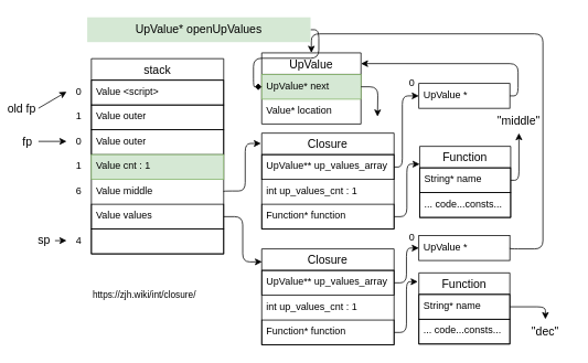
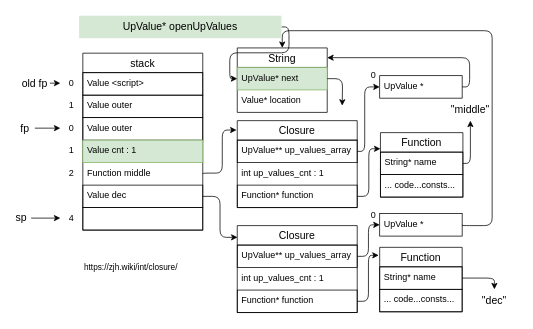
  <mxCell id="0" />
  <mxCell id="1" parent="0" />
  <mxCell id="2" value="stack" style="swimlane;fontStyle=0;childLayout=stackLayout;horizontal=1;startSize=26;horizontalStack=0;resizeParent=1;resizeParentMax=0;resizeLast=0;collapsible=0;marginBottom=0;align=center;fontSize=14;expand=1;treeFolding=0;noLabel=0;allowArrows=1;dropTarget=1;" parent="1" vertex="1"><mxGeometry x="110" y="70" width="160" height="236" as="geometry"><mxRectangle x="200" y="220" width="60" height="30" as="alternateBounds" /></mxGeometry></mxCell>
  <mxCell id="3" value="Value &lt;script&gt;" style="text;strokeColor=default;fillColor=none;spacingLeft=4;spacingRight=4;overflow=hidden;rotatable=0;points=[[0,0.5],[1,0.5]];portConstraint=eastwest;fontSize=12;expand=0;" parent="2" vertex="1"><mxGeometry y="26" width="160" height="30" as="geometry" /></mxCell>
  <mxCell id="4" value="Value outer" style="text;strokeColor=default;fillColor=none;spacingLeft=4;spacingRight=4;overflow=hidden;rotatable=0;points=[[0,0.5],[1,0.5]];portConstraint=eastwest;fontSize=12;expand=0;" parent="2" vertex="1"><mxGeometry y="56" width="160" height="30" as="geometry" /></mxCell>
  <mxCell id="5" value="Value outer" style="text;strokeColor=default;fillColor=none;spacingLeft=4;spacingRight=4;overflow=hidden;rotatable=0;points=[[0,0.5],[1,0.5]];portConstraint=eastwest;fontSize=12;expand=0;" parent="2" vertex="1"><mxGeometry y="86" width="160" height="30" as="geometry" /></mxCell>
  <mxCell id="6" value="Value cnt : 1" style="text;spacingLeft=4;spacingRight=4;overflow=hidden;rotatable=0;points=[[0,0.5],[1,0.5]];portConstraint=eastwest;fontSize=12;expand=0;strokeColor=#82b366;fillColor=#d5e8d4;" parent="2" vertex="1"><mxGeometry y="116" width="160" height="30" as="geometry" /></mxCell>
- <mxCell id="7" value="Value middle" style="text;strokeColor=none;fillColor=none;spacingLeft=4;spacingRight=4;overflow=hidden;rotatable=0;points=[[0,0.5],[1,0.5]];portConstraint=eastwest;fontSize=12;expand=0;" parent="2" vertex="1"><mxGeometry y="146" width="160" height="30" as="geometry" /></mxCell>
- <mxCell id="8" value="Value values" style="text;strokeColor=default;fillColor=none;spacingLeft=4;spacingRight=4;overflow=hidden;rotatable=0;points=[[0,0.5],[1,0.5]];portConstraint=eastwest;fontSize=12;expand=0;" parent="2" vertex="1"><mxGeometry y="176" width="160" height="30" as="geometry" /></mxCell>
+ <mxCell id="7" value="Function middle" style="text;strokeColor=none;fillColor=none;spacingLeft=4;spacingRight=4;overflow=hidden;rotatable=0;points=[[0,0.5],[1,0.5]];portConstraint=eastwest;fontSize=12;expand=0;" parent="2" vertex="1"><mxGeometry y="146" width="160" height="30" as="geometry" /></mxCell>
+ <mxCell id="8" value="Value dec" style="text;strokeColor=default;fillColor=none;spacingLeft=4;spacingRight=4;overflow=hidden;rotatable=0;points=[[0,0.5],[1,0.5]];portConstraint=eastwest;fontSize=12;expand=0;" parent="2" vertex="1"><mxGeometry y="176" width="160" height="30" as="geometry" /></mxCell>
  <mxCell id="9" value="" style="text;strokeColor=default;fillColor=none;spacingLeft=4;spacingRight=4;overflow=hidden;rotatable=0;points=[[0,0.5],[1,0.5]];portConstraint=eastwest;fontSize=12;expand=0;" parent="2" vertex="1"><mxGeometry y="206" width="160" height="30" as="geometry" /></mxCell>
  <mxCell id="10" value="Closure" style="swimlane;fontStyle=0;childLayout=stackLayout;horizontal=1;startSize=26;horizontalStack=0;resizeParent=1;resizeParentMax=0;resizeLast=0;collapsible=0;marginBottom=0;align=center;fontSize=14;expand=1;treeFolding=0;noLabel=0;allowArrows=1;dropTarget=1;" parent="1" vertex="1"><mxGeometry x="316" y="160" width="160" height="116" as="geometry"><mxRectangle x="200" y="220" width="60" height="30" as="alternateBounds" /></mxGeometry></mxCell>
  <mxCell id="11" value="UpValue** up_values_array" style="text;spacingLeft=4;spacingRight=4;overflow=hidden;rotatable=0;points=[[0,0.5],[1,0.5]];portConstraint=eastwest;fontSize=12;expand=0;strokeColor=default;" parent="10" vertex="1"><mxGeometry y="26" width="160" height="30" as="geometry" /></mxCell>
  <mxCell id="12" value="int up_values_cnt : 1" style="text;spacingLeft=4;spacingRight=4;overflow=hidden;rotatable=0;points=[[0,0.5],[1,0.5]];portConstraint=eastwest;fontSize=12;expand=0;" parent="10" vertex="1"><mxGeometry y="56" width="160" height="30" as="geometry" /></mxCell>
  <mxCell id="13" value="Function* function" style="text;strokeColor=default;fillColor=none;spacingLeft=4;spacingRight=4;overflow=hidden;rotatable=0;points=[[0,0.5],[1,0.5]];portConstraint=eastwest;fontSize=12;expand=0;" parent="10" vertex="1"><mxGeometry y="86" width="160" height="30" as="geometry" /></mxCell>
  <mxCell id="14" value="Function" style="swimlane;fontStyle=0;childLayout=stackLayout;horizontal=1;startSize=26;horizontalStack=0;resizeParent=1;resizeParentMax=0;resizeLast=0;collapsible=0;marginBottom=0;align=center;fontSize=14;expand=1;treeFolding=0;noLabel=0;allowArrows=1;dropTarget=1;" parent="1" vertex="1"><mxGeometry x="507" y="176" width="110" height="86" as="geometry"><mxRectangle x="200" y="220" width="60" height="30" as="alternateBounds" /></mxGeometry></mxCell>
  <mxCell id="15" value="String* name" style="text;strokeColor=default;fillColor=none;spacingLeft=4;spacingRight=4;overflow=hidden;rotatable=0;points=[[0,0.5],[1,0.5]];portConstraint=eastwest;fontSize=12;expand=0;" parent="14" vertex="1"><mxGeometry y="26" width="110" height="30" as="geometry" /></mxCell>
  <mxCell id="16" value="... code...consts..." style="text;strokeColor=default;fillColor=none;spacingLeft=4;spacingRight=4;overflow=hidden;rotatable=0;points=[[0,0.5],[1,0.5]];portConstraint=eastwest;fontSize=12;expand=0;" parent="14" vertex="1"><mxGeometry y="56" width="110" height="30" as="geometry" /></mxCell>
  <mxCell id="17" style="edgeStyle=orthogonalEdgeStyle;html=1;exitX=1;exitY=0.5;exitDx=0;exitDy=0;entryX=1;entryY=0.151;entryDx=0;entryDy=0;entryPerimeter=0;fontSize=14;" edge="1" parent="1" source="18" target="19"><mxGeometry relative="1" as="geometry" /></mxCell>
  <mxCell id="18" value="UpValue *" style="text;spacingLeft=4;spacingRight=4;overflow=hidden;rotatable=0;points=[[0,0.5],[1,0.5]];portConstraint=eastwest;fontSize=12;expand=0;strokeColor=default;" parent="1" vertex="1"><mxGeometry x="506" y="100" width="110" height="30" as="geometry" /></mxCell>
- <mxCell id="19" value="UpValue" style="swimlane;fontStyle=0;childLayout=stackLayout;horizontal=1;startSize=26;horizontalStack=0;resizeParent=1;resizeParentMax=0;resizeLast=0;collapsible=0;marginBottom=0;align=center;fontSize=14;expand=1;treeFolding=0;noLabel=0;allowArrows=1;dropTarget=1;" parent="1" vertex="1"><mxGeometry x="316" y="63" width="120" height="86" as="geometry"><mxRectangle x="200" y="220" width="60" height="30" as="alternateBounds" /></mxGeometry></mxCell>
+ <mxCell id="19" value="String" style="swimlane;fontStyle=0;childLayout=stackLayout;horizontal=1;startSize=26;horizontalStack=0;resizeParent=1;resizeParentMax=0;resizeLast=0;collapsible=0;marginBottom=0;align=center;fontSize=14;expand=1;treeFolding=0;noLabel=0;allowArrows=1;dropTarget=1;" parent="1" vertex="1"><mxGeometry x="316" y="63" width="120" height="86" as="geometry"><mxRectangle x="200" y="220" width="60" height="30" as="alternateBounds" /></mxGeometry></mxCell>
  <mxCell id="20" value="UpValue* next" style="text;spacingLeft=4;spacingRight=4;overflow=hidden;rotatable=0;points=[[0,0.5],[1,0.5]];portConstraint=eastwest;fontSize=12;expand=0;fillColor=#d5e8d4;strokeColor=#82b366;" parent="19" vertex="1"><mxGeometry y="26" width="120" height="30" as="geometry" /></mxCell>
  <mxCell id="21" value="Value* location" style="text;spacingLeft=4;spacingRight=4;overflow=hidden;rotatable=0;points=[[0,0.5],[1,0.5]];portConstraint=eastwest;fontSize=12;expand=0;" vertex="1" parent="19"><mxGeometry y="56" width="120" height="30" as="geometry" /></mxCell>
  <mxCell id="22" style="edgeStyle=none;html=1;exitX=1;exitY=0.5;exitDx=0;exitDy=0;entryX=0;entryY=0.5;entryDx=0;entryDy=0;" parent="1" source="23" target="32" edge="1"><mxGeometry relative="1" as="geometry" /></mxCell>
  <mxCell id="23" value="&lt;font style=&quot;font-size: 14px;&quot;&gt;fp&lt;/font&gt;" style="text;html=1;strokeColor=none;fillColor=none;align=center;verticalAlign=middle;whiteSpace=wrap;rounded=0;" parent="1" vertex="1"><mxGeometry x="20" y="155" width="26" height="30" as="geometry" /></mxCell>
  <mxCell id="24" style="edgeStyle=orthogonalEdgeStyle;html=1;exitX=1;exitY=0.5;exitDx=0;exitDy=0;entryX=0;entryY=0.5;entryDx=0;entryDy=0;fontSize=14;elbow=vertical;" parent="1" source="11" target="18" edge="1"><mxGeometry relative="1" as="geometry"><Array as="points"><mxPoint x="486" y="201" /><mxPoint x="486" y="115" /></Array></mxGeometry></mxCell>
  <mxCell id="25" style="edgeStyle=orthogonalEdgeStyle;html=1;exitX=1;exitY=0.5;exitDx=0;exitDy=0;entryX=-0.006;entryY=0.108;entryDx=0;entryDy=0;entryPerimeter=0;fontSize=14;elbow=vertical;" parent="1" source="7" target="10" edge="1"><mxGeometry relative="1" as="geometry"><Array as="points"><mxPoint x="270" y="230" /><mxPoint x="296" y="230" /><mxPoint x="296" y="173" /></Array></mxGeometry></mxCell>
  <mxCell id="26" value="&quot;middle&quot;" style="text;html=1;strokeColor=none;fillColor=none;align=center;verticalAlign=middle;whiteSpace=wrap;rounded=0;fontSize=14;" parent="1" vertex="1"><mxGeometry x="597" y="130" width="60" height="30" as="geometry" /></mxCell>
  <mxCell id="27" value="&lt;font style=&quot;font-size: 11px;&quot;&gt;https://zjh.wiki/int/closure/&lt;/font&gt;" style="text;whiteSpace=wrap;html=1;fontSize=14;" parent="1" vertex="1"><mxGeometry x="110" y="340" width="150" height="24" as="geometry" /></mxCell>
  <mxCell id="28" style="edgeStyle=orthogonalEdgeStyle;html=1;exitX=1;exitY=0.5;exitDx=0;exitDy=0;entryX=0;entryY=0.25;entryDx=0;entryDy=0;fontSize=10;elbow=vertical;" parent="1" source="13" target="14" edge="1"><mxGeometry relative="1" as="geometry" /></mxCell>
  <mxCell id="29" value="0" style="text;html=1;strokeColor=none;fillColor=none;align=center;verticalAlign=middle;whiteSpace=wrap;rounded=0;" parent="1" vertex="1"><mxGeometry x="483" y="90" width="30" height="20" as="geometry" /></mxCell>
  <mxCell id="30" value="0" style="text;html=1;strokeColor=none;fillColor=none;align=center;verticalAlign=middle;whiteSpace=wrap;rounded=0;" parent="1" vertex="1"><mxGeometry x="80" y="100" width="30" height="20" as="geometry" /></mxCell>
  <mxCell id="31" value="1" style="text;html=1;strokeColor=none;fillColor=none;align=center;verticalAlign=middle;whiteSpace=wrap;rounded=0;" parent="1" vertex="1"><mxGeometry x="80" y="130" width="30" height="20" as="geometry" /></mxCell>
  <mxCell id="32" value="0" style="text;html=1;strokeColor=none;fillColor=none;align=center;verticalAlign=middle;whiteSpace=wrap;rounded=0;" parent="1" vertex="1"><mxGeometry x="80" y="160" width="30" height="20" as="geometry" /></mxCell>
  <mxCell id="33" value="1" style="text;html=1;strokeColor=none;fillColor=none;align=center;verticalAlign=middle;whiteSpace=wrap;rounded=0;" parent="1" vertex="1"><mxGeometry x="80" y="190" width="30" height="20" as="geometry" /></mxCell>
- <mxCell id="34" value="6" style="text;html=1;strokeColor=none;fillColor=none;align=center;verticalAlign=middle;whiteSpace=wrap;rounded=0;" parent="1" vertex="1"><mxGeometry x="80" y="220" width="30" height="20" as="geometry" /></mxCell>
+ <mxCell id="34" value="2" style="text;html=1;strokeColor=none;fillColor=none;align=center;verticalAlign=middle;whiteSpace=wrap;rounded=0;" parent="1" vertex="1"><mxGeometry x="80" y="220" width="30" height="20" as="geometry" /></mxCell>
  <mxCell id="35" style="edgeStyle=none;html=1;exitX=1;exitY=0.5;exitDx=0;exitDy=0;entryX=0;entryY=0.5;entryDx=0;entryDy=0;" parent="1" source="36" edge="1"><mxGeometry relative="1" as="geometry"><mxPoint x="80" y="290" as="targetPoint" /></mxGeometry></mxCell>
- <mxCell id="36" value="&lt;font style=&quot;font-size: 14px;&quot;&gt;sp&lt;/font&gt;" style="text;html=1;strokeColor=none;fillColor=none;align=center;verticalAlign=middle;whiteSpace=wrap;rounded=0;" parent="1" vertex="1"><mxGeometry x="40" y="276" width="26" height="28" as="geometry" /></mxCell>
+ <mxCell id="36" value="&lt;font style=&quot;font-size: 14px;&quot;&gt;sp&lt;/font&gt;" style="text;html=1;strokeColor=none;fillColor=none;align=center;verticalAlign=middle;whiteSpace=wrap;rounded=0;" parent="1" vertex="1"><mxGeometry x="15" y="276" width="26" height="28" as="geometry" /></mxCell>
  <mxCell id="37" style="edgeStyle=none;html=1;exitX=1;exitY=0.5;exitDx=0;exitDy=0;entryX=0;entryY=0.5;entryDx=0;entryDy=0;" parent="1" source="38" edge="1"><mxGeometry relative="1" as="geometry"><mxPoint x="80" y="110" as="targetPoint" /></mxGeometry></mxCell>
- <mxCell id="38" value="&lt;font style=&quot;font-size: 14px;&quot;&gt;old fp&lt;/font&gt;" style="text;html=1;strokeColor=none;fillColor=none;align=center;verticalAlign=middle;whiteSpace=wrap;rounded=0;" parent="1" vertex="1"><mxGeometry x="6" y="115" width="40" height="30" as="geometry" /></mxCell>
+ <mxCell id="38" value="&lt;font style=&quot;font-size: 14px;&quot;&gt;old fp&lt;/font&gt;" style="text;html=1;strokeColor=none;fillColor=none;align=center;verticalAlign=middle;whiteSpace=wrap;rounded=0;" parent="1" vertex="1"><mxGeometry x="26" y="95" width="40" height="30" as="geometry" /></mxCell>
  <mxCell id="39" value="4" style="text;html=1;strokeColor=none;fillColor=none;align=center;verticalAlign=middle;whiteSpace=wrap;rounded=0;" parent="1" vertex="1"><mxGeometry x="80" y="280" width="30" height="20" as="geometry" /></mxCell>
  <mxCell id="40" style="edgeStyle=orthogonalEdgeStyle;html=1;exitX=1;exitY=0.5;exitDx=0;exitDy=0;entryX=0.5;entryY=1;entryDx=0;entryDy=0;" parent="1" source="15" target="26" edge="1"><mxGeometry relative="1" as="geometry" /></mxCell>
  <mxCell id="41" value="Closure" style="swimlane;fontStyle=0;childLayout=stackLayout;horizontal=1;startSize=26;horizontalStack=0;resizeParent=1;resizeParentMax=0;resizeLast=0;collapsible=0;marginBottom=0;align=center;fontSize=14;expand=1;treeFolding=0;noLabel=0;allowArrows=1;dropTarget=1;" parent="1" vertex="1"><mxGeometry x="316" y="300" width="160" height="116" as="geometry"><mxRectangle x="200" y="220" width="60" height="30" as="alternateBounds" /></mxGeometry></mxCell>
  <mxCell id="42" value="UpValue** up_values_array" style="text;spacingLeft=4;spacingRight=4;overflow=hidden;rotatable=0;points=[[0,0.5],[1,0.5]];portConstraint=eastwest;fontSize=12;expand=0;strokeColor=default;" parent="41" vertex="1"><mxGeometry y="26" width="160" height="30" as="geometry" /></mxCell>
  <mxCell id="43" value="int up_values_cnt : 1" style="text;spacingLeft=4;spacingRight=4;overflow=hidden;rotatable=0;points=[[0,0.5],[1,0.5]];portConstraint=eastwest;fontSize=12;expand=0;" parent="41" vertex="1"><mxGeometry y="56" width="160" height="30" as="geometry" /></mxCell>
  <mxCell id="44" value="Function* function" style="text;strokeColor=default;fillColor=none;spacingLeft=4;spacingRight=4;overflow=hidden;rotatable=0;points=[[0,0.5],[1,0.5]];portConstraint=eastwest;fontSize=12;expand=0;" parent="41" vertex="1"><mxGeometry y="86" width="160" height="30" as="geometry" /></mxCell>
  <mxCell id="45" value="Function" style="swimlane;fontStyle=0;childLayout=stackLayout;horizontal=1;startSize=26;horizontalStack=0;resizeParent=1;resizeParentMax=0;resizeLast=0;collapsible=0;marginBottom=0;align=center;fontSize=14;expand=1;treeFolding=0;noLabel=0;allowArrows=1;dropTarget=1;" parent="1" vertex="1"><mxGeometry x="506" y="329" width="110" height="86" as="geometry"><mxRectangle x="200" y="220" width="60" height="30" as="alternateBounds" /></mxGeometry></mxCell>
  <mxCell id="46" value="String* name" style="text;strokeColor=default;fillColor=none;spacingLeft=4;spacingRight=4;overflow=hidden;rotatable=0;points=[[0,0.5],[1,0.5]];portConstraint=eastwest;fontSize=12;expand=0;" parent="45" vertex="1"><mxGeometry y="26" width="110" height="30" as="geometry" /></mxCell>
  <mxCell id="47" value="... code...consts..." style="text;strokeColor=default;fillColor=none;spacingLeft=4;spacingRight=4;overflow=hidden;rotatable=0;points=[[0,0.5],[1,0.5]];portConstraint=eastwest;fontSize=12;expand=0;" parent="45" vertex="1"><mxGeometry y="56" width="110" height="30" as="geometry" /></mxCell>
  <mxCell id="48" value="&quot;dec&quot;" style="text;html=1;strokeColor=none;fillColor=none;align=center;verticalAlign=middle;whiteSpace=wrap;rounded=0;fontSize=14;" parent="1" vertex="1"><mxGeometry x="629" y="385" width="60" height="30" as="geometry" /></mxCell>
  <mxCell id="49" style="edgeStyle=orthogonalEdgeStyle;html=1;exitX=1;exitY=0.5;exitDx=0;exitDy=0;entryX=0.5;entryY=0;entryDx=0;entryDy=0;" parent="1" source="50" target="19" edge="1"><mxGeometry relative="1" as="geometry"><Array as="points"><mxPoint x="616" y="300" /><mxPoint x="656" y="300" /><mxPoint x="656" y="40" /><mxPoint x="376" y="40" /></Array></mxGeometry></mxCell>
  <mxCell id="50" value="UpValue *" style="text;spacingLeft=4;spacingRight=4;overflow=hidden;rotatable=0;points=[[0,0.5],[1,0.5]];portConstraint=eastwest;fontSize=12;expand=0;strokeColor=default;" parent="1" vertex="1"><mxGeometry x="506" y="284" width="110" height="30" as="geometry" /></mxCell>
  <mxCell id="51" value="0" style="text;html=1;strokeColor=none;fillColor=none;align=center;verticalAlign=middle;whiteSpace=wrap;rounded=0;" parent="1" vertex="1"><mxGeometry x="483" y="276" width="30" height="20" as="geometry" /></mxCell>
  <mxCell id="52" style="edgeStyle=orthogonalEdgeStyle;html=1;exitX=1;exitY=0.5;exitDx=0;exitDy=0;entryX=0.5;entryY=0;entryDx=0;entryDy=0;" parent="1" source="46" target="48" edge="1"><mxGeometry relative="1" as="geometry" /></mxCell>
  <mxCell id="53" style="edgeStyle=orthogonalEdgeStyle;html=1;exitX=1;exitY=0.5;exitDx=0;exitDy=0;entryX=-0.012;entryY=0.124;entryDx=0;entryDy=0;entryPerimeter=0;" parent="1" source="44" target="45" edge="1"><mxGeometry relative="1" as="geometry" /></mxCell>
  <mxCell id="54" style="edgeStyle=orthogonalEdgeStyle;html=1;exitX=1;exitY=0.5;exitDx=0;exitDy=0;" parent="1" source="42" target="50" edge="1"><mxGeometry relative="1" as="geometry" /></mxCell>
  <mxCell id="55" style="edgeStyle=orthogonalEdgeStyle;html=1;exitX=1;exitY=0.5;exitDx=0;exitDy=0;entryX=0.002;entryY=0.135;entryDx=0;entryDy=0;entryPerimeter=0;" parent="1" source="8" target="41" edge="1"><mxGeometry relative="1" as="geometry" /></mxCell>
- <mxCell id="56" style="edgeStyle=orthogonalEdgeStyle;html=1;exitX=1;exitY=0.5;exitDx=0;exitDy=0;entryX=0;entryY=0.5;entryDx=0;entryDy=0;fontSize=14;endArrow=diamond;" edge="1" parent="1" source="57" target="20"><mxGeometry relative="1" as="geometry" /></mxCell>
+ <mxCell id="56" style="edgeStyle=orthogonalEdgeStyle;html=1;exitX=1;exitY=0.5;exitDx=0;exitDy=0;entryX=0;entryY=0.5;entryDx=0;entryDy=0;fontSize=14;" edge="1" parent="1" source="57" target="20"><mxGeometry relative="1" as="geometry" /></mxCell>
  <mxCell id="57" value="&lt;font style=&quot;font-size: 14px;&quot;&gt;UpValue* openUpValues&lt;/font&gt;" style="text;html=1;strokeColor=none;fillColor=#d5e8d4;align=center;verticalAlign=middle;whiteSpace=wrap;rounded=0;" vertex="1" parent="1"><mxGeometry x="105" y="20" width="270" height="30" as="geometry" /></mxCell>
  <mxCell id="58" style="edgeStyle=orthogonalEdgeStyle;html=1;exitX=1;exitY=0.5;exitDx=0;exitDy=0;fontSize=14;" edge="1" parent="1" source="20"><mxGeometry relative="1" as="geometry"><mxPoint x="456" y="140" as="targetPoint" /></mxGeometry></mxCell>
